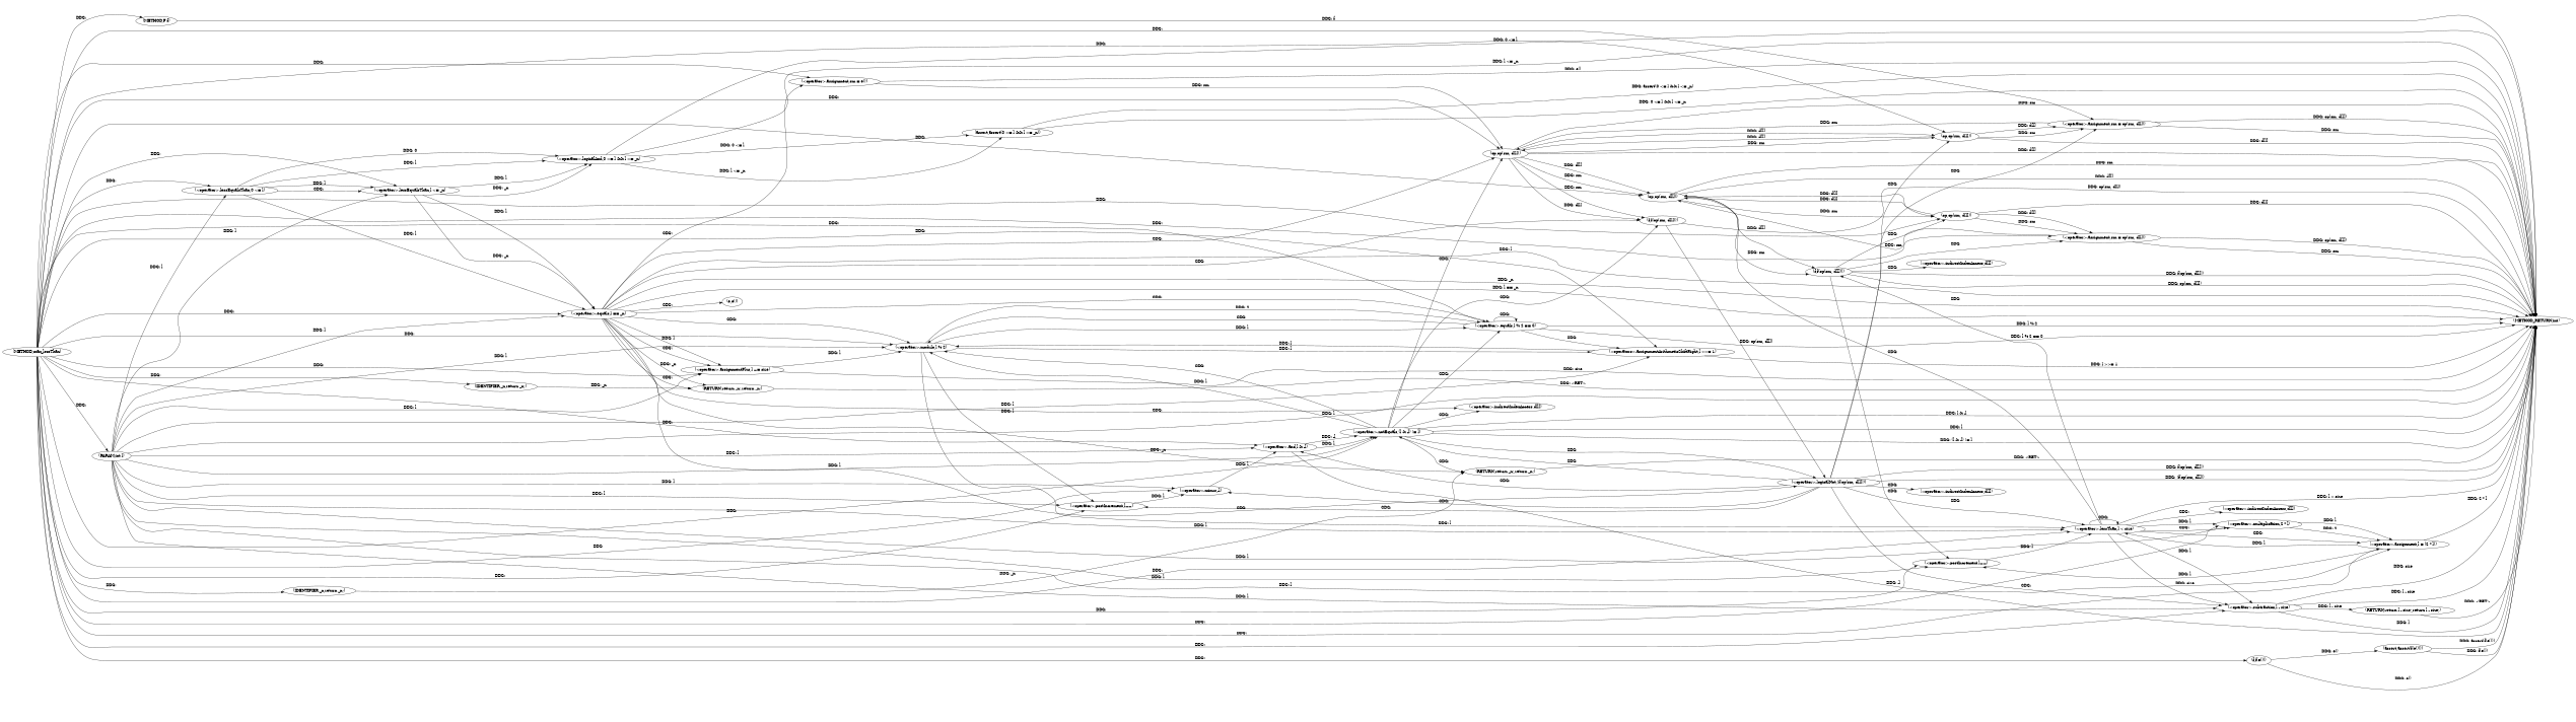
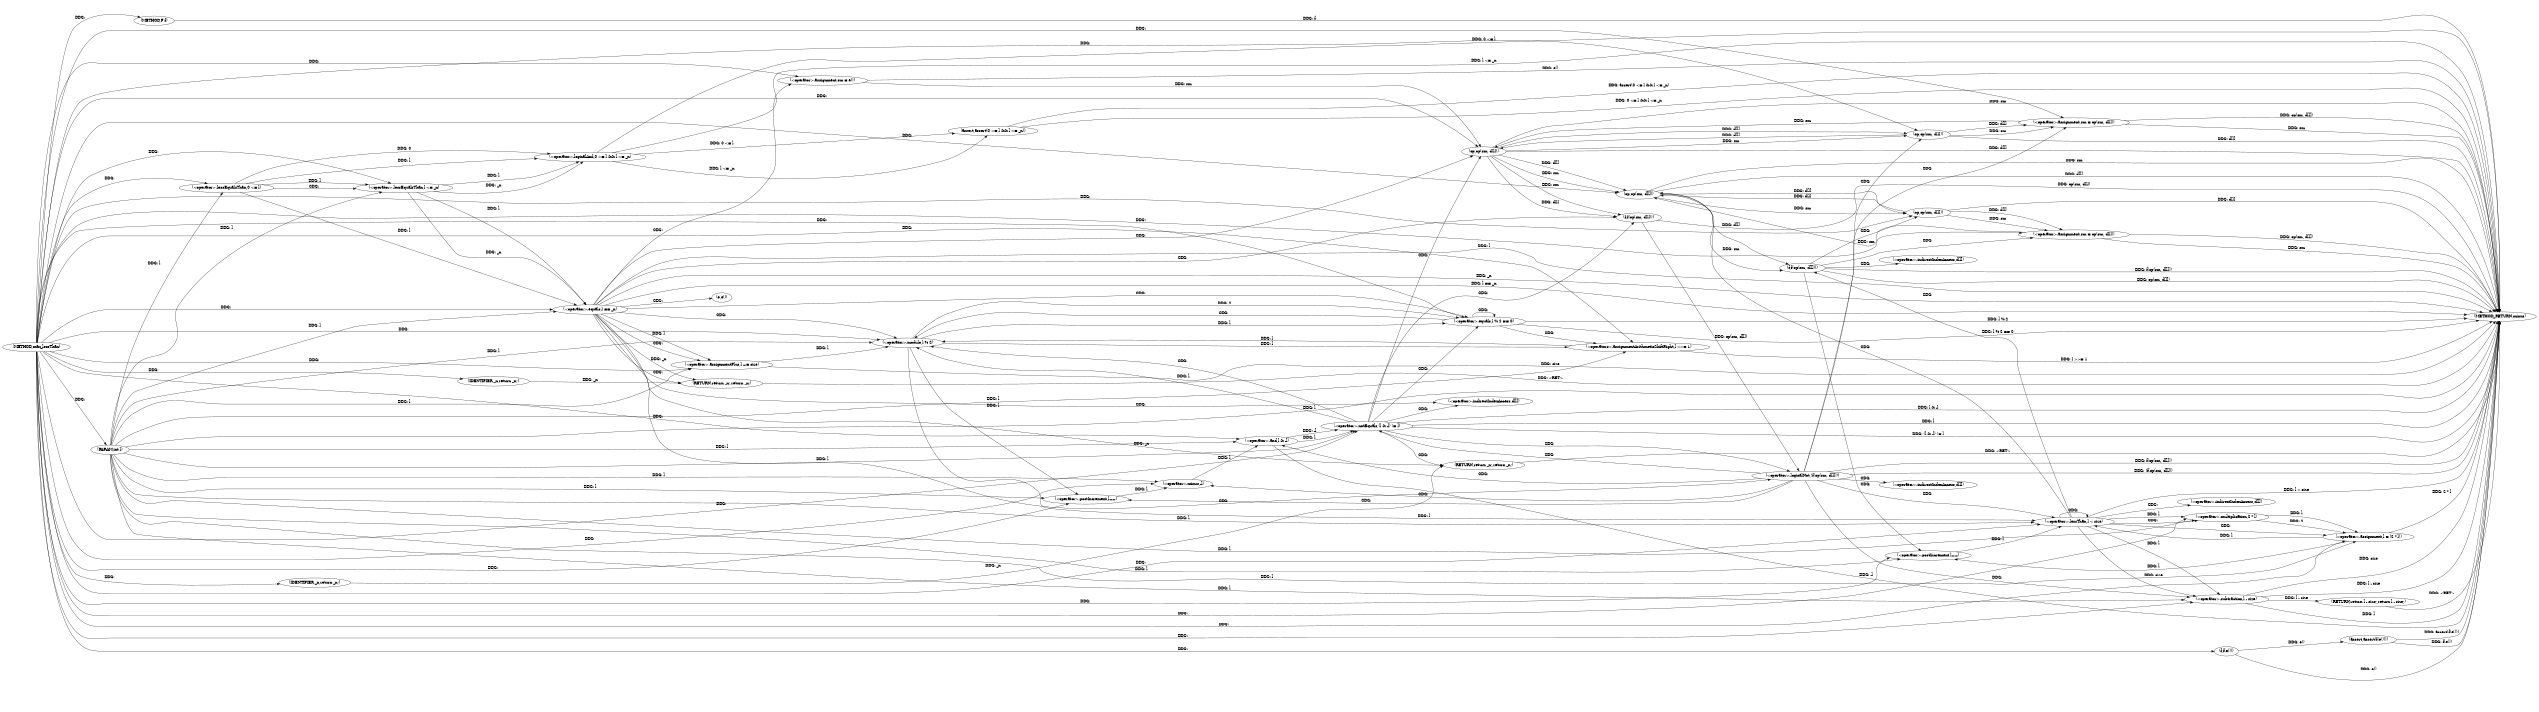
  digraph {
    rankdir=LR
    n1 [label="(METHOD,max_lessThan)"]
    n2 [label="(PARAM,int l)"]
    n3 [label="(METHOD,F f)"]
    n4 [label="(<operator>.assignmentPlus,l += size)"]
    n5 [label="(<operator>.assignment,sm = e())"]
    n6 [label="(<operator>.equals,l == _n)"]
    n7 [label="(<operator>.notEquals,(l & -l) != l)"]
    n8 [label="(IDENTIFIER,_n,return _n;)"]
    n9 [label="(f,f(e()))"]
    n10 [label="(IDENTIFIER,_n,return _n;)"]
    n11 [label="(<operator>.assignment,sm = op(sm, d[l]))"]
    n12 [label="(<operator>.postIncrement,l++)"]
    n13 [label="(<operator>.lessEqualsThan,0 <= l)"]
    n14 [label="(<operator>.lessEqualsThan,l <= _n)"]
    n15 [label="(<operator>.equals,l % 2 == 0)"]
    n16 [label="(<operators>.assignmentArithmeticShiftRight,l >>= 1)"]
    n17 [label="(<operator>.and,l & -l)"]
    n18 [label="(op,op(sm, d[l]))"]
    n19 [label="(<operator>.minus,-l)"]
    n20 [label="(<operator>.modulo,l % 2)"]
    n21 [label="(<operator>.lessThan,l < size)"]
    n22 [label="(<operator>.subtraction,l - size)"]
    n23 [label="(op,op(sm, d[l]))"]
    n24 [label="(<operator>.assignment,l = (2 * l))"]
    n25 [label="(<operator>.multiplication,2 * l)"]
    n26 [label="(<operator>.assignment,sm = op(sm, d[l]))"]
    n27 [label="(<operator>.postIncrement,l++)"]
    n28 [label="(op,op(sm, d[l]))"]
    n29 [label="(op,op(sm, d[l]))"]
-   n30 [label="(METHOD_RETURN,int)"]
+   n30 [label="(METHOD_RETURN,minus)"]
    n31 [label="(RETURN,return _n;,return _n;)"]
    n32 [label="(RETURN,return _n;,return _n;)"]
    n33 [label="(<operator>.logicalNot,!f(op(sm, d[l])))"]
    n34 [label="(f,f(op(sm, d[l])))"]
    n35 [label="(e,e())"]
    n36 [label="(<operator>.indirectIndexAccess,d[l])"]
    n37 [label="(assert,assert(f(e())))"]
    n38 [label="(<operator>.logicalAnd,0 <= l && l <= _n)"]
    n39 [label="(f,f(op(sm, d[l])))"]
    n40 [label="(<operator>.indirectIndexAccess,d[l])"]
    n41 [label="(RETURN,return l - size;,return l - size;)"]
    n42 [label="(assert,assert(0 <= l && l <= _n))"]
    n43 [label="(<operator>.indirectIndexAccess,d[l])"]
    n44 [label="(<operator>.indirectIndexAccess,d[l])"]
    n1 -> n2 [label="DDG: "]
    n1 -> n3 [label="DDG: "]
    n1 -> n4 [label="DDG: "]
    n1 -> n5 [label="DDG: "]
    n1 -> n6 [label="DDG: "]
    n1 -> n7 [label="DDG: "]
    n1 -> n8 [label="DDG: "]
    n1 -> n9 [label="DDG: "]
    n1 -> n10 [label="DDG: "]
    n1 -> n11 [label="DDG: "]
    n1 -> n12 [label="DDG: "]
    n1 -> n13 [label="DDG: "]
    n1 -> n14 [label="DDG: "]
    n1 -> n15 [label="DDG: "]
    n1 -> n16 [label="DDG: "]
    n1 -> n17 [label="DDG: "]
    n1 -> n18 [label="DDG: "]
    n1 -> n19 [label="DDG: "]
    n1 -> n20 [label="DDG: "]
    n1 -> n21 [label="DDG: "]
    n1 -> n22 [label="DDG: "]
    n1 -> n23 [label="DDG: "]
    n1 -> n24 [label="DDG: "]
    n1 -> n25 [label="DDG: "]
    n1 -> n26 [label="DDG: "]
    n1 -> n27 [label="DDG: "]
    n1 -> n28 [label="DDG: "]
    n1 -> n29 [label="DDG: "]
    n2 -> n4 [label="DDG: l"]
    n2 -> n6 [label="DDG: l"]
    n2 -> n7 [label="DDG: l"]
    n2 -> n12 [label="DDG: l"]
    n2 -> n13 [label="DDG: l"]
    n2 -> n14 [label="DDG: l"]
    n2 -> n16 [label="DDG: l"]
    n2 -> n17 [label="DDG: l"]
    n2 -> n19 [label="DDG: l"]
    n2 -> n20 [label="DDG: l"]
    n2 -> n21 [label="DDG: l"]
    n2 -> n22 [label="DDG: l"]
    n2 -> n24 [label="DDG: l"]
    n2 -> n25 [label="DDG: l"]
    n2 -> n27 [label="DDG: l"]
    n2 -> n30 [label="DDG: l"]
    n3 -> n30 [label="DDG: f"]
    n4 -> n20 [label="DDG: l"]
    n4 -> n30 [label="DDG: size"]
    n5 -> n23 [label="DDG: sm"]
    n5 -> n30 [label="DDG: e()"]
    n6 -> n4 [label="DDG: l"]
    n6 -> n4 [label="CDG: "]
    n6 -> n5 [label="CDG: "]
    n6 -> n15 [label="CDG: "]
    n6 -> n20 [label="CDG: "]
    n6 -> n23 [label="CDG: "]
    n6 -> n30 [label="DDG: l"]
    n6 -> n30 [label="DDG: _n"]
    n6 -> n30 [label="DDG: l == _n"]
    n6 -> n31 [label="DDG: _n"]
    n6 -> n32 [label="DDG: _n"]
    n6 -> n32 [label="CDG: "]
    n6 -> n33 [label="CDG: "]
    n6 -> n34 [label="CDG: "]
    n6 -> n35 [label="CDG: "]
    n6 -> n36 [label="CDG: "]
    n7 -> n15 [label="CDG: "]
    n7 -> n20 [label="DDG: l"]
    n7 -> n20 [label="CDG: "]
    n7 -> n23 [label="CDG: "]
    n7 -> n30 [label="DDG: l & -l"]
    n7 -> n30 [label="DDG: l"]
    n7 -> n30 [label="DDG: (l & -l) != l"]
    n7 -> n31 [label="CDG: "]
    n7 -> n33 [label="CDG: "]
    n7 -> n34 [label="CDG: "]
    n7 -> n36 [label="CDG: "]
    n8 -> n31 [label="DDG: _n"]
    n9 -> n30 [label="DDG: e()"]
    n9 -> n37 [label="DDG: e()"]
    n10 -> n32 [label="DDG: _n"]
    n11 -> n23 [label="DDG: sm"]
    n11 -> n30 [label="DDG: sm"]
    n11 -> n30 [label="DDG: op(sm, d[l])"]
    n12 -> n19 [label="DDG: l"]
    n13 -> n6 [label="DDG: l"]
    n13 -> n14 [label="DDG: l"]
    n13 -> n14 [label="CDG: "]
    n13 -> n38 [label="DDG: 0"]
    n13 -> n38 [label="DDG: l"]
    n14 -> n6 [label="DDG: l"]
    n14 -> n6 [label="DDG: _n"]
    n14 -> n38 [label="DDG: _n"]
    n14 -> n38 [label="DDG: l"]
    n15 -> n15 [label="CDG: "]
    n15 -> n16 [label="CDG: "]
    n15 -> n20 [label="CDG: "]
    n15 -> n30 [label="DDG: l % 2"]
    n15 -> n30 [label="DDG: l % 2 == 0"]
    n16 -> n20 [label="DDG: l"]
    n16 -> n30 [label="DDG: l >>= 1"]
    n17 -> n7 [label="DDG: -l"]
    n17 -> n7 [label="DDG: l"]
    n17 -> n30 [label="DDG: -l"]
    n18 -> n11 [label="DDG: d[l]"]
    n18 -> n11 [label="DDG: sm"]
    n18 -> n23 [label="DDG: d[l]"]
    n18 -> n30 [label="DDG: d[l]"]
    n19 -> n17 [label="DDG: l"]
    n20 -> n12 [label="DDG: l"]
    n20 -> n15 [label="DDG: l"]
    n20 -> n15 [label="DDG: 2"]
    n20 -> n16 [label="DDG: l"]
    n20 -> n21 [label="DDG: l"]
    n21 -> n21 [label="CDG: "]
    n21 -> n22 [label="DDG: l"]
    n21 -> n22 [label="DDG: size"]
    n21 -> n24 [label="CDG: "]
    n21 -> n25 [label="DDG: l"]
    n21 -> n25 [label="CDG: "]
    n21 -> n28 [label="CDG: "]
    n21 -> n30 [label="DDG: l < size"]
    n21 -> n39 [label="CDG: "]
    n21 -> n40 [label="CDG: "]
    n22 -> n30 [label="DDG: l"]
    n22 -> n30 [label="DDG: size"]
    n22 -> n30 [label="DDG: l - size"]
    n22 -> n41 [label="DDG: l - size"]
    n23 -> n18 [label="DDG: sm"]
    n23 -> n18 [label="DDG: d[l]"]
    n23 -> n28 [label="DDG: sm"]
    n23 -> n28 [label="DDG: d[l]"]
    n23 -> n30 [label="DDG: sm"]
    n23 -> n30 [label="DDG: d[l]"]
    n23 -> n34 [label="DDG: sm"]
    n23 -> n34 [label="DDG: d[l]"]
    n24 -> n21 [label="DDG: l"]
    n24 -> n27 [label="DDG: l"]
    n24 -> n30 [label="DDG: 2 * l"]
    n25 -> n24 [label="DDG: 2"]
    n25 -> n24 [label="DDG: l"]
    n26 -> n28 [label="DDG: sm"]
    n26 -> n30 [label="DDG: sm"]
    n26 -> n30 [label="DDG: op(sm, d[l])"]
    n27 -> n21 [label="DDG: l"]
    n28 -> n29 [label="DDG: sm"]
    n28 -> n29 [label="DDG: d[l]"]
    n28 -> n30 [label="DDG: sm"]
    n28 -> n30 [label="DDG: d[l]"]
    n28 -> n39 [label="DDG: d[l]"]
    n28 -> n39 [label="DDG: sm"]
    n29 -> n26 [label="DDG: d[l]"]
    n29 -> n26 [label="DDG: sm"]
    n29 -> n28 [label="DDG: d[l]"]
    n29 -> n30 [label="DDG: d[l]"]
    n31 -> n30 [label="DDG: <RET>"]
    n32 -> n30 [label="DDG: <RET>"]
    n33 -> n7 [label="CDG: "]
    n33 -> n11 [label="CDG: "]
    n33 -> n12 [label="CDG: "]
    n33 -> n17 [label="CDG: "]
    n33 -> n18 [label="CDG: "]
    n33 -> n19 [label="CDG: "]
    n33 -> n21 [label="CDG: "]
-   n33 -> n22 [label="CDG: "]
+   n33 -> n22 [label="DDG: "]
    n33 -> n30 [label="DDG: f(op(sm, d[l]))"]
    n33 -> n30 [label="DDG: !f(op(sm, d[l]))"]
    n33 -> n43 [label="CDG: "]
    n34 -> n30 [label="DDG: op(sm, d[l])"]
    n34 -> n33 [label="DDG: op(sm, d[l])"]
    n37 -> n30 [label="DDG: f(e())"]
    n37 -> n30 [label="DDG: assert(f(e()))"]
    n38 -> n30 [label="DDG: 0 <= l"]
    n38 -> n30 [label="DDG: l <= _n"]
    n38 -> n42 [label="DDG: 0 <= l"]
    n38 -> n42 [label="DDG: l <= _n"]
    n39 -> n26 [label="CDG: "]
    n39 -> n27 [label="CDG: "]
    n39 -> n29 [label="CDG: "]
    n39 -> n30 [label="DDG: op(sm, d[l])"]
    n39 -> n30 [label="DDG: f(op(sm, d[l]))"]
    n39 -> n44 [label="CDG: "]
    n41 -> n30 [label="DDG: <RET>"]
    n42 -> n30 [label="DDG: 0 <= l && l <= _n"]
    n42 -> n30 [label="DDG: assert(0 <= l && l <= _n)"]
  }
